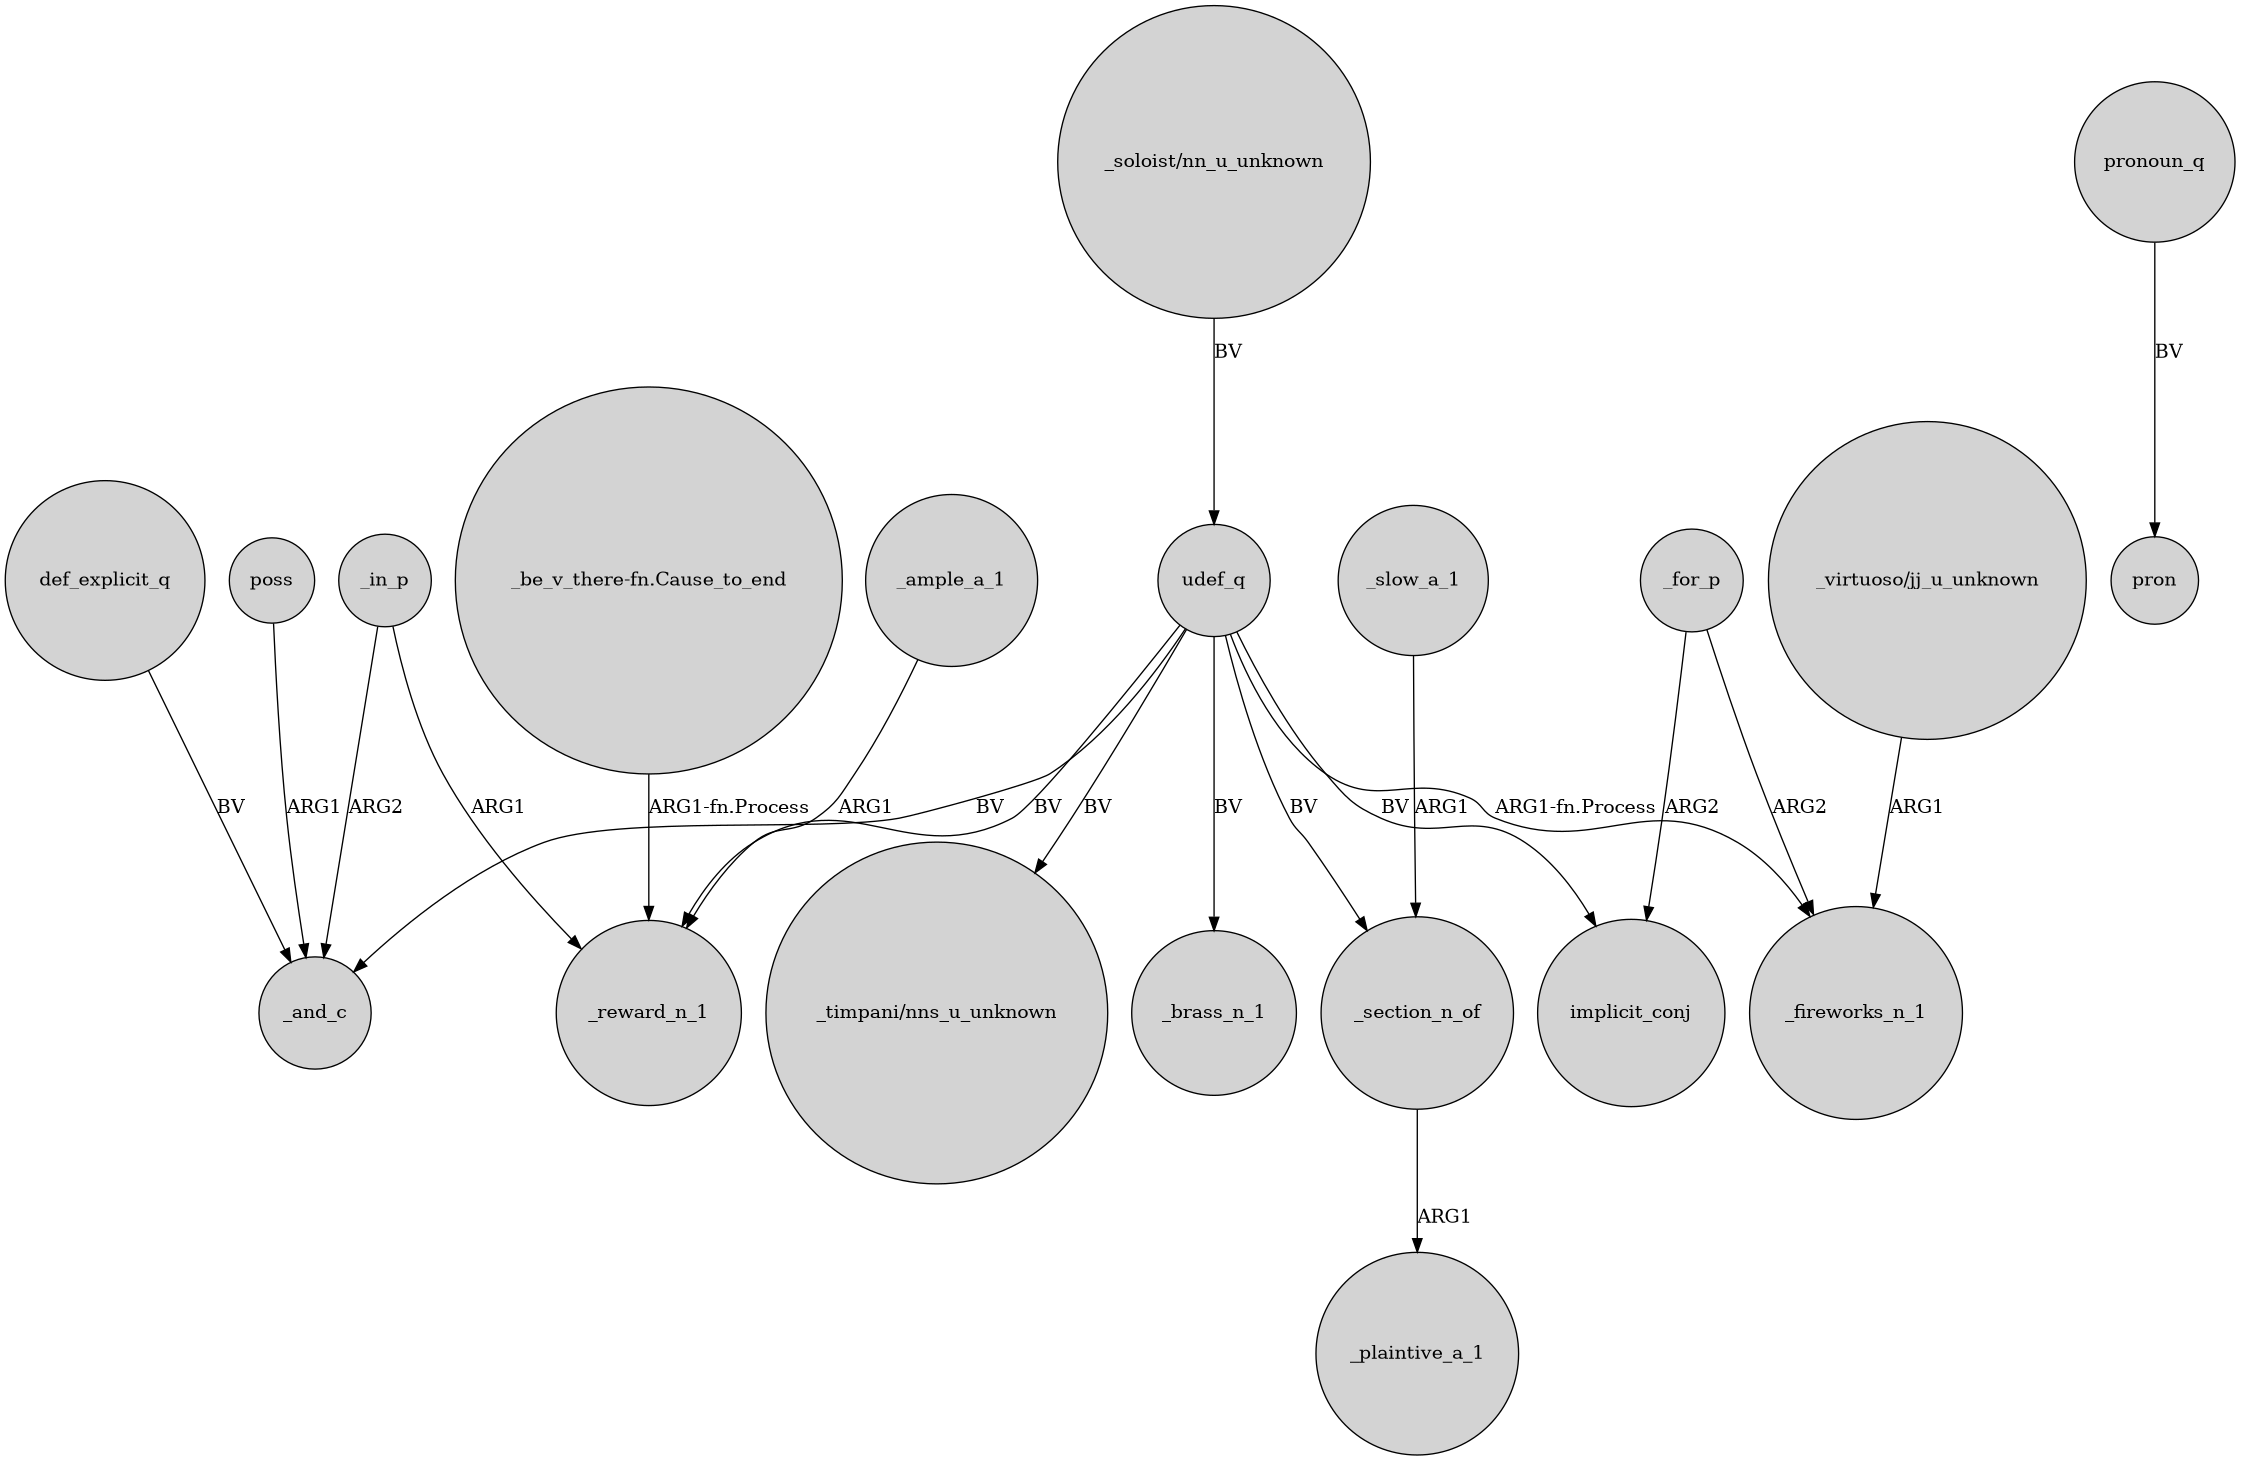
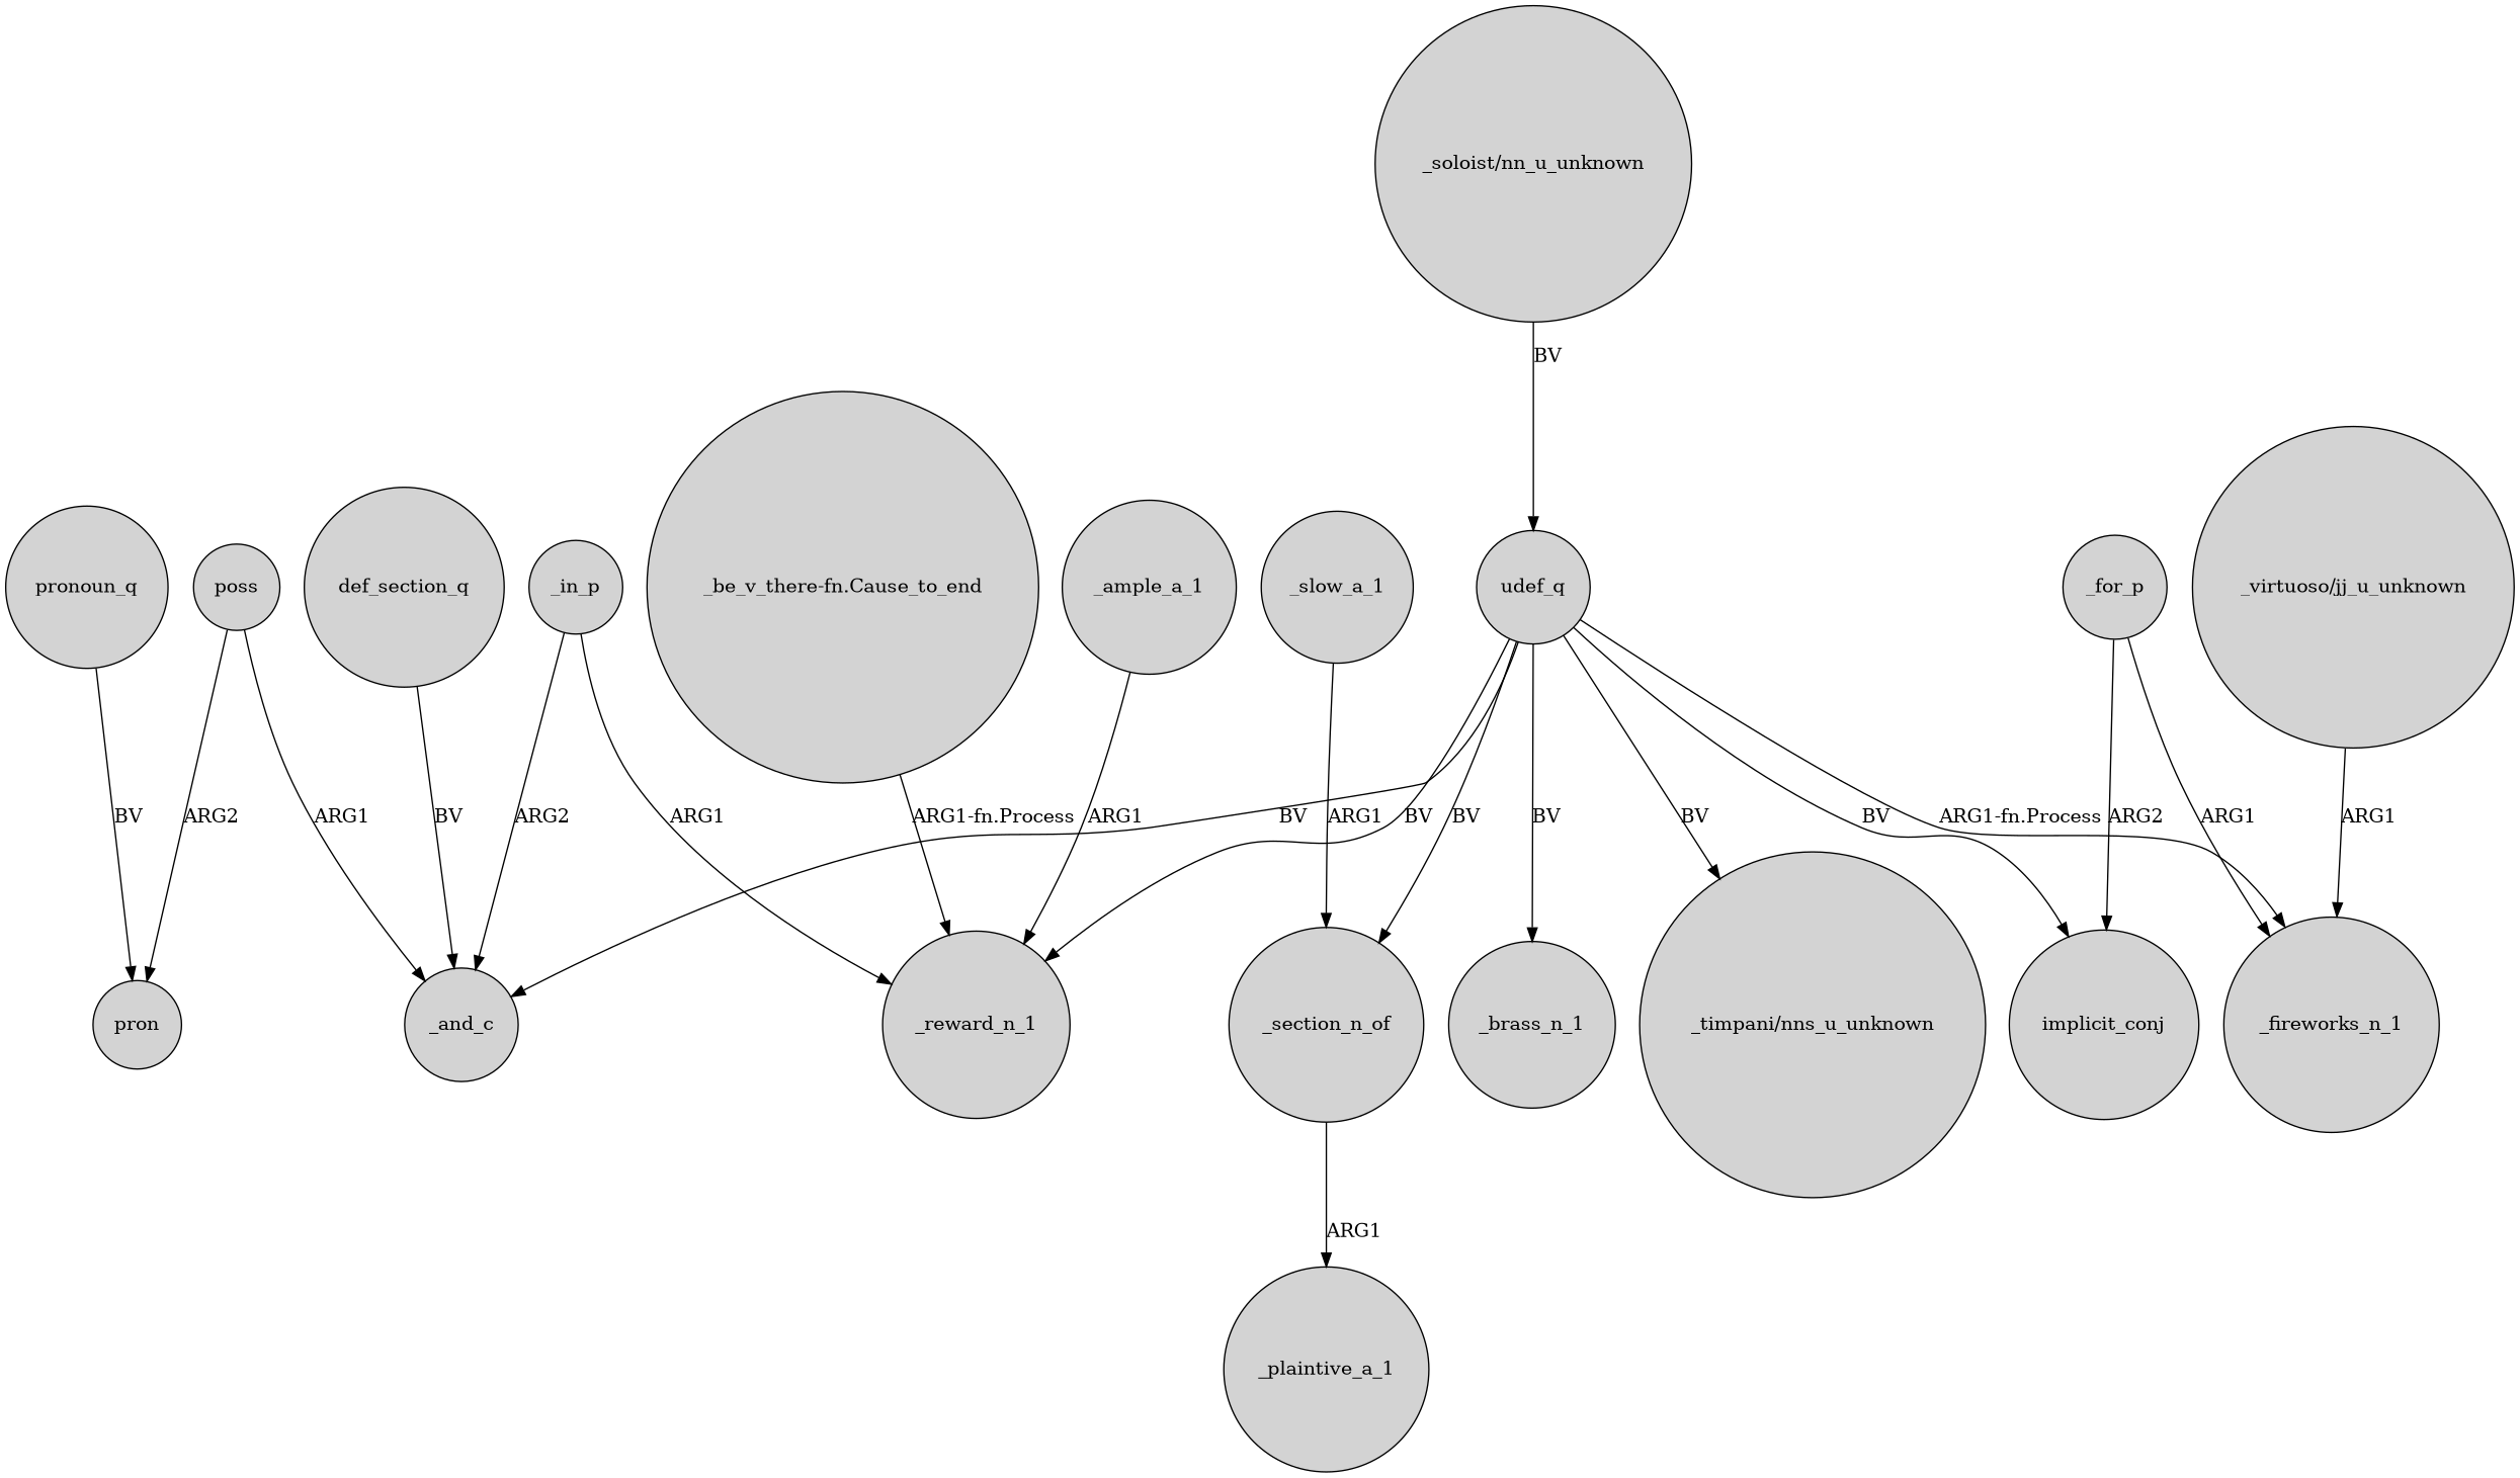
  digraph {
    node [shape=circle style=filled]
    _in_p
    _and_c
    _reward_n_1
    _section_n_of
    _plaintive_a_1
    udef_q
    _fireworks_n_1
    _brass_n_1
    "_timpani/nns_u_unknown"
    implicit_conj
    "_soloist/nn_u_unknown"
-   def_explicit_q
+   def_explicit_q [label=def_section_q]
    pronoun_q
    pron
    _for_p
    poss
    "_be_v_there-fn.Cause_to_end"
    _ample_a_1
    _slow_a_1
    "_virtuoso/jj_u_unknown"
    _in_p -> _and_c [label=ARG2]
    _in_p -> _reward_n_1 [label=ARG1]
    _section_n_of -> _plaintive_a_1 [label=ARG1]
    udef_q -> _and_c [label=BV]
    udef_q -> _reward_n_1 [label=BV]
    udef_q -> _section_n_of [label=BV]
    udef_q -> _fireworks_n_1 [label="ARG1-fn.Process"]
    udef_q -> _brass_n_1 [label=BV]
    udef_q -> "_timpani/nns_u_unknown" [label=BV]
    udef_q -> implicit_conj [label=BV]
    "_soloist/nn_u_unknown" -> udef_q [label=BV]
    def_explicit_q -> _and_c [label=BV]
    pronoun_q -> pron [label=BV]
-   _for_p -> _fireworks_n_1 [label=ARG2]
+   _for_p -> _fireworks_n_1 [label=ARG1]
    _for_p -> implicit_conj [label=ARG2]
    poss -> _and_c [label=ARG1]
+   poss -> pron [label=ARG2]
    "_be_v_there-fn.Cause_to_end" -> _reward_n_1 [label="ARG1-fn.Process"]
    _ample_a_1 -> _reward_n_1 [label=ARG1]
    _slow_a_1 -> _section_n_of [label=ARG1]
    "_virtuoso/jj_u_unknown" -> _fireworks_n_1 [label=ARG1]
  }
